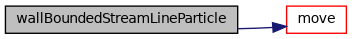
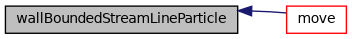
  digraph {
    rankdir=LR
    node [fontname=Helvetica fontsize=10 shape=record]
    n1 [color=black fillcolor=grey75 fontcolor=black height=0.2 label=wallBoundedStreamLineParticle style=filled width=0.4]
    n2 [color=red height=0.2 label=move width=0.4]
-   n1 -> n2 [color=midnightblue fontname=Helvetica fontsize=10 labelfontname=Helvetica labelfontsize=10 style=solid]
+   n2 -> n1 [color=midnightblue fontname=Helvetica fontsize=10 labelfontname=Helvetica labelfontsize=10 style=solid]
  }
